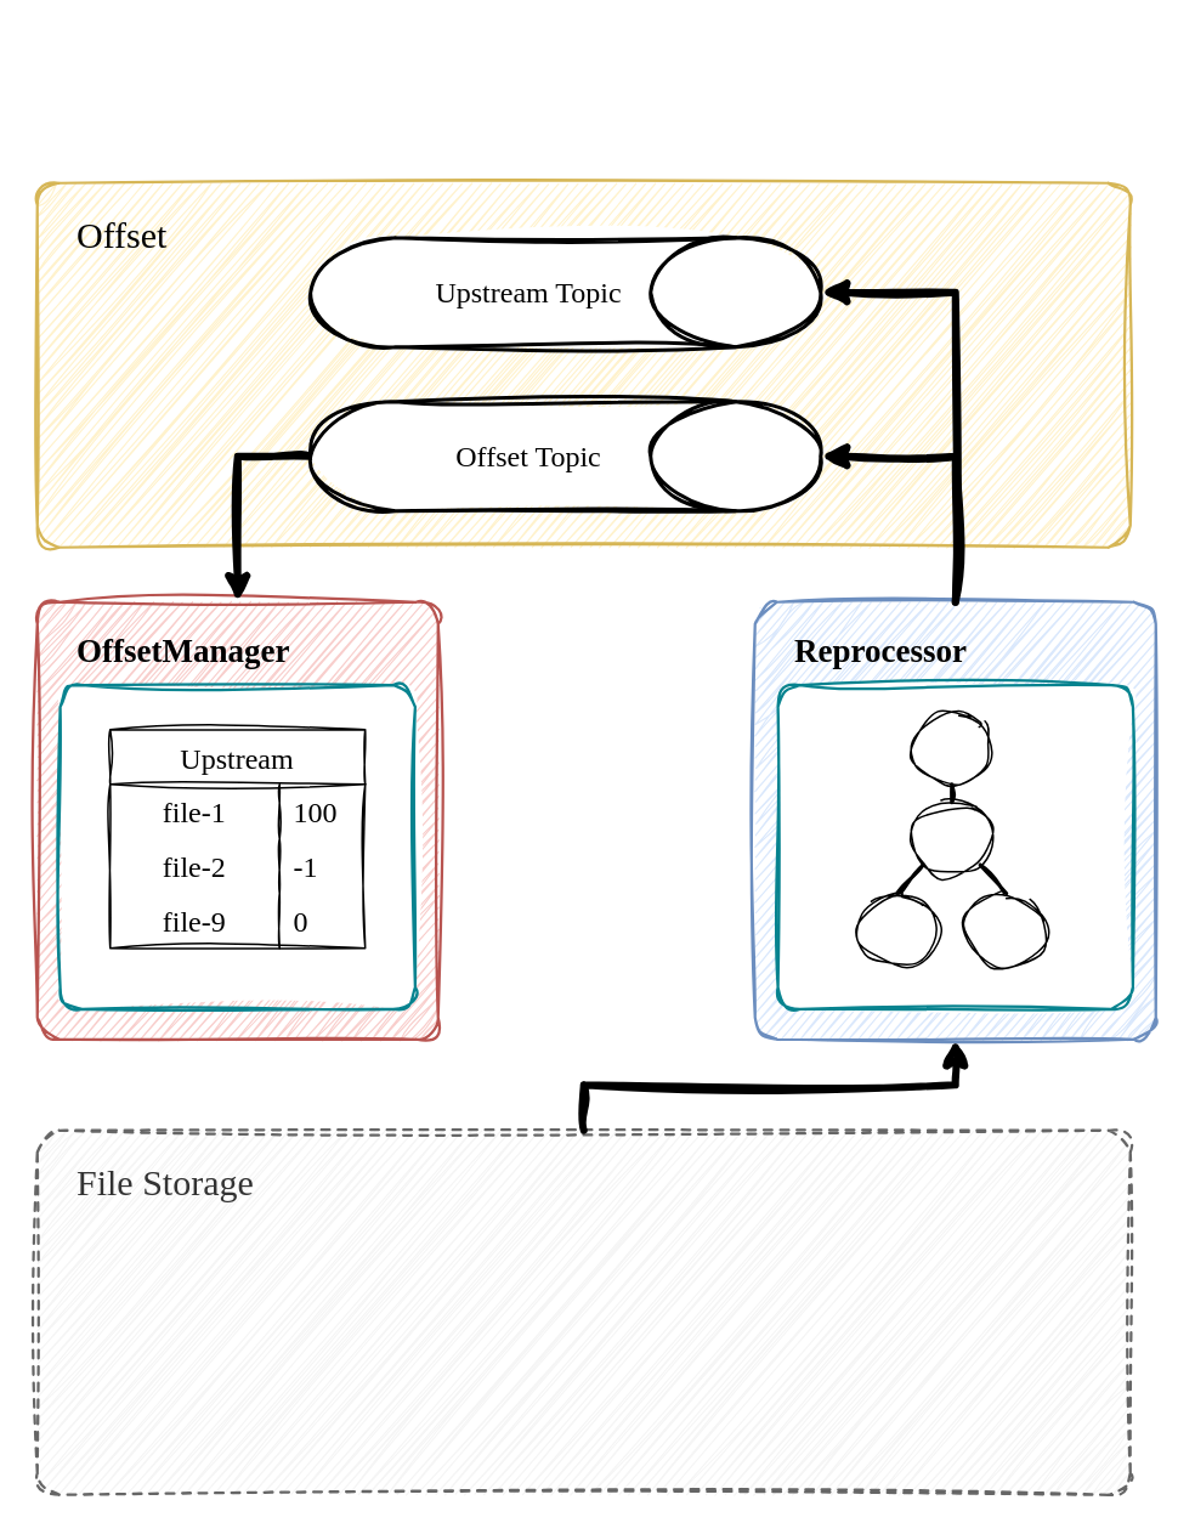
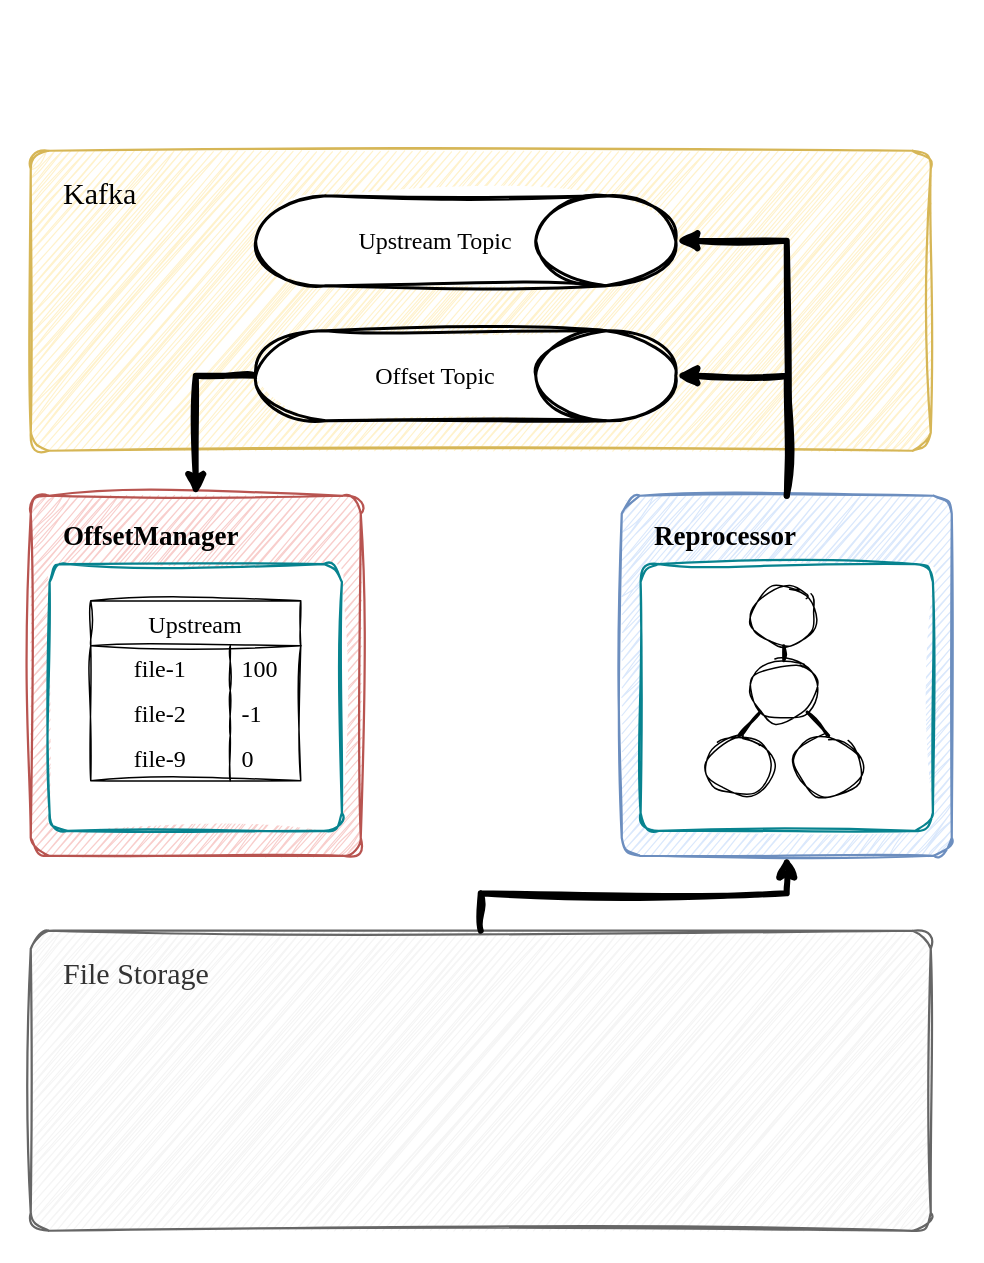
  <mxCell id="0" />
  <mxCell id="1" parent="0" />
  <mxCell id="2" value="&lt;font style=&quot;font-size: 18px;&quot;&gt;OffsetManager&lt;/font&gt;" style="rounded=1;whiteSpace=wrap;html=1;strokeColor=#b85450;fillColor=#f8cecc;arcSize=24;absoluteArcSize=1;imageWidth=64;imageHeight=64;strokeWidth=1.5;verticalAlign=top;align=left;fontSize=16;fontStyle=1;spacingTop=10;spacingLeft=20;sketch=1;hachureGap=4;jiggle=2;curveFitting=1;fontFamily=Architects Daughter;fontSource=https%3A%2F%2Ffonts.googleapis.com%2Fcss%3Ffamily%3DArchitects%2BDaughter;" parent="1" vertex="1"><mxGeometry x="20" y="330" width="220" height="240" as="geometry" /></mxCell>
  <mxCell id="3" value="" style="rounded=1;whiteSpace=wrap;html=1;strokeColor=#07838F;fillColor=#ffffff;arcSize=24;absoluteArcSize=1;imageWidth=64;imageHeight=64;strokeWidth=1.5;part=1;sketch=1;hachureGap=4;jiggle=2;curveFitting=1;fontFamily=Architects Daughter;fontSource=https%3A%2F%2Ffonts.googleapis.com%2Fcss%3Ffamily%3DArchitects%2BDaughter;" parent="2" vertex="1"><mxGeometry x="12.571" y="45.517" width="194.857" height="177.931" as="geometry" /></mxCell>
  <mxCell id="4" value="Upstream" style="shape=table;startSize=30;container=1;collapsible=0;childLayout=tableLayout;fixedRows=1;rowLines=0;fontStyle=0;strokeColor=default;fontSize=16;sketch=1;hachureGap=4;jiggle=2;curveFitting=1;fontFamily=Architects Daughter;fontSource=https%3A%2F%2Ffonts.googleapis.com%2Fcss%3Ffamily%3DArchitects%2BDaughter;fontColor=default;labelBackgroundColor=default;" parent="2" vertex="1"><mxGeometry x="40" y="70" width="140" height="120" as="geometry" /></mxCell>
  <mxCell id="5" value="" style="shape=tableRow;horizontal=0;startSize=0;swimlaneHead=0;swimlaneBody=0;top=0;left=0;bottom=0;right=0;collapsible=0;dropTarget=0;fillColor=none;points=[[0,0.5],[1,0.5]];portConstraint=eastwest;strokeColor=inherit;fontSize=16;sketch=1;hachureGap=4;jiggle=2;curveFitting=1;fontFamily=Architects Daughter;fontSource=https%3A%2F%2Ffonts.googleapis.com%2Fcss%3Ffamily%3DArchitects%2BDaughter;fontColor=default;labelBackgroundColor=default;" parent="4" vertex="1"><mxGeometry y="30" width="140" height="30" as="geometry" /></mxCell>
  <mxCell id="6" value="file-1" style="shape=partialRectangle;html=1;whiteSpace=wrap;connectable=0;fillColor=none;top=0;left=0;bottom=0;right=0;overflow=hidden;pointerEvents=1;strokeColor=inherit;fontSize=16;sketch=1;hachureGap=4;jiggle=2;curveFitting=1;fontFamily=Architects Daughter;fontSource=https%3A%2F%2Ffonts.googleapis.com%2Fcss%3Ffamily%3DArchitects%2BDaughter;fontColor=default;labelBackgroundColor=default;" parent="5" vertex="1"><mxGeometry width="93" height="30" as="geometry"><mxRectangle width="93" height="30" as="alternateBounds" /></mxGeometry></mxCell>
  <mxCell id="7" value="100" style="shape=partialRectangle;html=1;whiteSpace=wrap;connectable=0;fillColor=none;top=0;left=0;bottom=0;right=0;align=left;spacingLeft=6;overflow=hidden;strokeColor=inherit;fontSize=16;sketch=1;hachureGap=4;jiggle=2;curveFitting=1;fontFamily=Architects Daughter;fontSource=https%3A%2F%2Ffonts.googleapis.com%2Fcss%3Ffamily%3DArchitects%2BDaughter;fontColor=default;labelBackgroundColor=default;" parent="5" vertex="1"><mxGeometry x="93" width="47" height="30" as="geometry"><mxRectangle width="47" height="30" as="alternateBounds" /></mxGeometry></mxCell>
  <mxCell id="8" value="" style="shape=tableRow;horizontal=0;startSize=0;swimlaneHead=0;swimlaneBody=0;top=0;left=0;bottom=0;right=0;collapsible=0;dropTarget=0;fillColor=none;points=[[0,0.5],[1,0.5]];portConstraint=eastwest;strokeColor=inherit;fontSize=16;sketch=1;hachureGap=4;jiggle=2;curveFitting=1;fontFamily=Architects Daughter;fontSource=https%3A%2F%2Ffonts.googleapis.com%2Fcss%3Ffamily%3DArchitects%2BDaughter;fontColor=default;labelBackgroundColor=default;" parent="4" vertex="1"><mxGeometry y="60" width="140" height="30" as="geometry" /></mxCell>
  <mxCell id="9" value="file-2" style="shape=partialRectangle;html=1;whiteSpace=wrap;connectable=0;fillColor=none;top=0;left=0;bottom=0;right=0;overflow=hidden;strokeColor=inherit;fontSize=16;sketch=1;hachureGap=4;jiggle=2;curveFitting=1;fontFamily=Architects Daughter;fontSource=https%3A%2F%2Ffonts.googleapis.com%2Fcss%3Ffamily%3DArchitects%2BDaughter;fontColor=default;labelBackgroundColor=default;" parent="8" vertex="1"><mxGeometry width="93" height="30" as="geometry"><mxRectangle width="93" height="30" as="alternateBounds" /></mxGeometry></mxCell>
  <mxCell id="10" value="-1" style="shape=partialRectangle;html=1;whiteSpace=wrap;connectable=0;fillColor=none;top=0;left=0;bottom=0;right=0;align=left;spacingLeft=6;overflow=hidden;strokeColor=inherit;fontSize=16;sketch=1;hachureGap=4;jiggle=2;curveFitting=1;fontFamily=Architects Daughter;fontSource=https%3A%2F%2Ffonts.googleapis.com%2Fcss%3Ffamily%3DArchitects%2BDaughter;fontColor=default;labelBackgroundColor=default;" parent="8" vertex="1"><mxGeometry x="93" width="47" height="30" as="geometry"><mxRectangle width="47" height="30" as="alternateBounds" /></mxGeometry></mxCell>
  <mxCell id="11" value="" style="shape=tableRow;horizontal=0;startSize=0;swimlaneHead=0;swimlaneBody=0;top=0;left=0;bottom=0;right=0;collapsible=0;dropTarget=0;fillColor=none;points=[[0,0.5],[1,0.5]];portConstraint=eastwest;strokeColor=inherit;fontSize=16;sketch=1;hachureGap=4;jiggle=2;curveFitting=1;fontFamily=Architects Daughter;fontSource=https%3A%2F%2Ffonts.googleapis.com%2Fcss%3Ffamily%3DArchitects%2BDaughter;fontColor=default;labelBackgroundColor=default;" parent="4" vertex="1"><mxGeometry y="90" width="140" height="30" as="geometry" /></mxCell>
  <mxCell id="12" value="file-9" style="shape=partialRectangle;html=1;whiteSpace=wrap;connectable=0;fillColor=none;top=0;left=0;bottom=0;right=0;overflow=hidden;strokeColor=inherit;fontSize=16;sketch=1;hachureGap=4;jiggle=2;curveFitting=1;fontFamily=Architects Daughter;fontSource=https%3A%2F%2Ffonts.googleapis.com%2Fcss%3Ffamily%3DArchitects%2BDaughter;fontColor=default;labelBackgroundColor=default;" parent="11" vertex="1"><mxGeometry width="93" height="30" as="geometry"><mxRectangle width="93" height="30" as="alternateBounds" /></mxGeometry></mxCell>
  <mxCell id="13" value="0" style="shape=partialRectangle;html=1;whiteSpace=wrap;connectable=0;fillColor=none;top=0;left=0;bottom=0;right=0;align=left;spacingLeft=6;overflow=hidden;strokeColor=inherit;fontSize=16;sketch=1;hachureGap=4;jiggle=2;curveFitting=1;fontFamily=Architects Daughter;fontSource=https%3A%2F%2Ffonts.googleapis.com%2Fcss%3Ffamily%3DArchitects%2BDaughter;fontColor=default;labelBackgroundColor=default;" parent="11" vertex="1"><mxGeometry x="93" width="47" height="30" as="geometry"><mxRectangle width="47" height="30" as="alternateBounds" /></mxGeometry></mxCell>
  <mxCell id="14" value="&lt;span style=&quot;font-size: 18px;&quot;&gt;Reprocessor&lt;/span&gt;" style="rounded=1;whiteSpace=wrap;html=1;strokeColor=#6c8ebf;fillColor=#dae8fc;arcSize=24;absoluteArcSize=1;imageWidth=64;imageHeight=64;strokeWidth=1.5;verticalAlign=top;align=left;fontSize=16;fontStyle=1;spacingTop=10;spacingLeft=20;sketch=1;hachureGap=4;jiggle=2;curveFitting=1;fontFamily=Architects Daughter;fontSource=https%3A%2F%2Ffonts.googleapis.com%2Fcss%3Ffamily%3DArchitects%2BDaughter;" parent="1" vertex="1"><mxGeometry x="414" y="330" width="220" height="240" as="geometry" /></mxCell>
  <mxCell id="15" value="" style="rounded=1;whiteSpace=wrap;html=1;strokeColor=#07838F;fillColor=#ffffff;arcSize=24;absoluteArcSize=1;imageWidth=64;imageHeight=64;strokeWidth=1.5;part=1;sketch=1;hachureGap=4;jiggle=2;curveFitting=1;fontFamily=Architects Daughter;fontSource=https%3A%2F%2Ffonts.googleapis.com%2Fcss%3Ffamily%3DArchitects%2BDaughter;" parent="14" vertex="1"><mxGeometry x="12.571" y="45.517" width="194.857" height="177.931" as="geometry" /></mxCell>
  <mxCell id="16" value="" style="ellipse;whiteSpace=wrap;html=1;sketch=1;hachureGap=4;jiggle=2;curveFitting=1;fontFamily=Architects Daughter;fontSource=https%3A%2F%2Ffonts.googleapis.com%2Fcss%3Ffamily%3DArchitects%2BDaughter;fontSize=11;fontColor=default;labelBackgroundColor=default;" parent="14" vertex="1"><mxGeometry x="86" y="60" width="44" height="40" as="geometry" /></mxCell>
  <mxCell id="17" value="" style="ellipse;whiteSpace=wrap;html=1;sketch=1;hachureGap=4;jiggle=2;curveFitting=1;fontFamily=Architects Daughter;fontSource=https%3A%2F%2Ffonts.googleapis.com%2Fcss%3Ffamily%3DArchitects%2BDaughter;fontSize=11;fontColor=default;labelBackgroundColor=default;" parent="14" vertex="1"><mxGeometry x="86" y="110" width="44" height="40" as="geometry" /></mxCell>
  <mxCell id="18" value="" style="ellipse;whiteSpace=wrap;html=1;sketch=1;hachureGap=4;jiggle=2;curveFitting=1;fontFamily=Architects Daughter;fontSource=https%3A%2F%2Ffonts.googleapis.com%2Fcss%3Ffamily%3DArchitects%2BDaughter;fontSize=11;fontColor=default;labelBackgroundColor=default;" parent="14" vertex="1"><mxGeometry x="56" y="160" width="44" height="40" as="geometry" /></mxCell>
  <mxCell id="19" value="" style="ellipse;whiteSpace=wrap;html=1;sketch=1;hachureGap=4;jiggle=2;curveFitting=1;fontFamily=Architects Daughter;fontSource=https%3A%2F%2Ffonts.googleapis.com%2Fcss%3Ffamily%3DArchitects%2BDaughter;fontSize=11;fontColor=default;labelBackgroundColor=default;" parent="14" vertex="1"><mxGeometry x="116" y="160" width="44" height="40" as="geometry" /></mxCell>
  <mxCell id="20" value="" style="endArrow=none;html=1;rounded=0;sketch=1;hachureGap=4;jiggle=2;curveFitting=1;strokeColor=default;strokeWidth=2;align=center;verticalAlign=middle;fontFamily=Architects Daughter;fontSource=https%3A%2F%2Ffonts.googleapis.com%2Fcss%3Ffamily%3DArchitects%2BDaughter;fontSize=11;fontColor=default;labelBackgroundColor=default;entryX=0.5;entryY=1;entryDx=0;entryDy=0;" parent="14" source="17" target="16" edge="1"><mxGeometry width="50" height="50" relative="1" as="geometry"><mxPoint x="-94" y="140" as="sourcePoint" /><mxPoint x="-44" y="90" as="targetPoint" /></mxGeometry></mxCell>
  <mxCell id="21" value="" style="endArrow=none;html=1;rounded=0;sketch=1;hachureGap=4;jiggle=2;curveFitting=1;strokeColor=default;strokeWidth=2;align=center;verticalAlign=middle;fontFamily=Architects Daughter;fontSource=https%3A%2F%2Ffonts.googleapis.com%2Fcss%3Ffamily%3DArchitects%2BDaughter;fontSize=11;fontColor=default;labelBackgroundColor=default;entryX=0;entryY=1;entryDx=0;entryDy=0;exitX=0.5;exitY=0;exitDx=0;exitDy=0;" parent="14" source="18" target="17" edge="1"><mxGeometry width="50" height="50" relative="1" as="geometry"><mxPoint x="118" y="120" as="sourcePoint" /><mxPoint x="118" y="110" as="targetPoint" /></mxGeometry></mxCell>
  <mxCell id="22" value="" style="endArrow=none;html=1;rounded=0;sketch=1;hachureGap=4;jiggle=2;curveFitting=1;strokeColor=default;strokeWidth=2;align=center;verticalAlign=middle;fontFamily=Architects Daughter;fontSource=https%3A%2F%2Ffonts.googleapis.com%2Fcss%3Ffamily%3DArchitects%2BDaughter;fontSize=11;fontColor=default;labelBackgroundColor=default;entryX=1;entryY=1;entryDx=0;entryDy=0;exitX=0.5;exitY=0;exitDx=0;exitDy=0;" parent="14" source="19" target="17" edge="1"><mxGeometry width="50" height="50" relative="1" as="geometry"><mxPoint x="104" y="176" as="sourcePoint" /><mxPoint x="118" y="160" as="targetPoint" /></mxGeometry></mxCell>
- <mxCell id="23" value="&lt;span style=&quot;font-weight: normal;&quot;&gt;&lt;font style=&quot;font-size: 20px;&quot;&gt;Offset&lt;/font&gt;&lt;/span&gt;" style="rounded=1;whiteSpace=wrap;html=1;strokeColor=#d6b656;fillColor=#fff2cc;arcSize=24;absoluteArcSize=1;imageWidth=64;imageHeight=64;strokeWidth=1.5;verticalAlign=top;align=left;fontSize=16;fontStyle=1;spacingTop=10;spacingLeft=20;sketch=1;hachureGap=4;jiggle=2;curveFitting=1;fontFamily=Architects Daughter;fontSource=https%3A%2F%2Ffonts.googleapis.com%2Fcss%3Ffamily%3DArchitects%2BDaughter;" parent="1" vertex="1"><mxGeometry x="20" y="100" width="600" height="200" as="geometry" /></mxCell>
+ <mxCell id="23" value="&lt;span style=&quot;font-weight: normal;&quot;&gt;&lt;font style=&quot;font-size: 20px;&quot;&gt;Kafka&lt;/font&gt;&lt;/span&gt;" style="rounded=1;whiteSpace=wrap;html=1;strokeColor=#d6b656;fillColor=#fff2cc;arcSize=24;absoluteArcSize=1;imageWidth=64;imageHeight=64;strokeWidth=1.5;verticalAlign=top;align=left;fontSize=16;fontStyle=1;spacingTop=10;spacingLeft=20;sketch=1;hachureGap=4;jiggle=2;curveFitting=1;fontFamily=Architects Daughter;fontSource=https%3A%2F%2Ffonts.googleapis.com%2Fcss%3Ffamily%3DArchitects%2BDaughter;" parent="1" vertex="1"><mxGeometry x="20" y="100" width="600" height="200" as="geometry" /></mxCell>
  <mxCell id="24" style="edgeStyle=orthogonalEdgeStyle;rounded=0;sketch=1;hachureGap=4;jiggle=2;curveFitting=1;orthogonalLoop=1;jettySize=auto;html=1;exitX=0.5;exitY=1;exitDx=0;exitDy=0;exitPerimeter=0;fontFamily=Architects Daughter;fontSource=https%3A%2F%2Ffonts.googleapis.com%2Fcss%3Ffamily%3DArchitects%2BDaughter;strokeWidth=4;" parent="1" source="25" target="2" edge="1"><mxGeometry relative="1" as="geometry" /></mxCell>
  <mxCell id="25" value="&lt;font style=&quot;font-size: 16px;&quot;&gt;Offset Topic&lt;/font&gt;" style="strokeWidth=2;html=1;shape=mxgraph.flowchart.database;whiteSpace=wrap;sketch=1;hachureGap=4;jiggle=2;curveFitting=1;fontFamily=Architects Daughter;fontSource=https%3A%2F%2Ffonts.googleapis.com%2Fcss%3Ffamily%3DArchitects%2BDaughter;rotation=90;horizontal=0;spacingRight=40;" parent="1" vertex="1"><mxGeometry x="280" y="110" width="60" height="280" as="geometry" /></mxCell>
  <mxCell id="26" value="&lt;font style=&quot;font-size: 16px;&quot;&gt;Upstream Topic&lt;/font&gt;" style="strokeWidth=2;html=1;shape=mxgraph.flowchart.database;whiteSpace=wrap;sketch=1;hachureGap=4;jiggle=2;curveFitting=1;fontFamily=Architects Daughter;fontSource=https%3A%2F%2Ffonts.googleapis.com%2Fcss%3Ffamily%3DArchitects%2BDaughter;rotation=90;horizontal=0;spacingRight=40;" parent="1" vertex="1"><mxGeometry x="280" width="60" height="280" as="geometry" y="20" /></mxCell>
  <mxCell id="27" style="edgeStyle=orthogonalEdgeStyle;shape=connector;rounded=0;sketch=1;hachureGap=4;jiggle=2;curveFitting=1;orthogonalLoop=1;jettySize=auto;html=1;entryX=0.5;entryY=0;entryDx=0;entryDy=0;entryPerimeter=0;strokeColor=default;strokeWidth=4;align=center;verticalAlign=middle;fontFamily=Architects Daughter;fontSource=https%3A%2F%2Ffonts.googleapis.com%2Fcss%3Ffamily%3DArchitects%2BDaughter;fontSize=11;fontColor=default;labelBackgroundColor=default;endArrow=classic;" parent="1" source="14" target="25" edge="1"><mxGeometry relative="1" as="geometry" /></mxCell>
  <mxCell id="28" style="edgeStyle=orthogonalEdgeStyle;shape=connector;rounded=0;sketch=1;hachureGap=4;jiggle=2;curveFitting=1;orthogonalLoop=1;jettySize=auto;html=1;exitX=0.5;exitY=0;exitDx=0;exitDy=0;entryX=0.5;entryY=0;entryDx=0;entryDy=0;entryPerimeter=0;strokeColor=default;strokeWidth=4;align=center;verticalAlign=middle;fontFamily=Architects Daughter;fontSource=https%3A%2F%2Ffonts.googleapis.com%2Fcss%3Ffamily%3DArchitects%2BDaughter;fontSize=11;fontColor=default;labelBackgroundColor=default;endArrow=classic;" parent="1" source="14" target="26" edge="1"><mxGeometry relative="1" as="geometry" /></mxCell>
- <mxCell id="29" value="&lt;span style=&quot;font-weight: normal;&quot;&gt;&lt;font style=&quot;font-size: 20px;&quot;&gt;File Storage&lt;/font&gt;&lt;/span&gt;" style="rounded=1;whiteSpace=wrap;html=1;strokeColor=#666666;fillColor=#f5f5f5;arcSize=24;absoluteArcSize=1;imageWidth=64;imageHeight=64;strokeWidth=1.5;verticalAlign=top;align=left;fontSize=16;fontStyle=1;spacingTop=10;spacingLeft=20;sketch=1;hachureGap=4;jiggle=2;curveFitting=1;fontFamily=Architects Daughter;fontSource=https%3A%2F%2Ffonts.googleapis.com%2Fcss%3Ffamily%3DArchitects%2BDaughter;fontColor=#333333;dashed=1;" parent="1" vertex="1"><mxGeometry x="20" y="620" width="600" height="200" as="geometry" /></mxCell>
+ <mxCell id="29" value="&lt;span style=&quot;font-weight: normal;&quot;&gt;&lt;font style=&quot;font-size: 20px;&quot;&gt;File Storage&lt;/font&gt;&lt;/span&gt;" style="rounded=1;whiteSpace=wrap;html=1;strokeColor=#666666;fillColor=#f5f5f5;arcSize=24;absoluteArcSize=1;imageWidth=64;imageHeight=64;strokeWidth=1.5;verticalAlign=top;align=left;fontSize=16;fontStyle=1;spacingTop=10;spacingLeft=20;sketch=1;hachureGap=4;jiggle=2;curveFitting=1;fontFamily=Architects Daughter;fontSource=https%3A%2F%2Ffonts.googleapis.com%2Fcss%3Ffamily%3DArchitects%2BDaughter;fontColor=#333333;" parent="1" vertex="1"><mxGeometry x="20" y="620" width="600" height="200" as="geometry" /></mxCell>
  <mxCell id="30" style="edgeStyle=orthogonalEdgeStyle;shape=connector;rounded=0;sketch=1;hachureGap=4;jiggle=2;curveFitting=1;orthogonalLoop=1;jettySize=auto;html=1;entryX=0.5;entryY=1;entryDx=0;entryDy=0;strokeColor=default;strokeWidth=4;align=center;verticalAlign=middle;fontFamily=Architects Daughter;fontSource=https%3A%2F%2Ffonts.googleapis.com%2Fcss%3Ffamily%3DArchitects%2BDaughter;fontSize=11;fontColor=default;labelBackgroundColor=default;endArrow=classic;" parent="1" source="29" target="14" edge="1"><mxGeometry relative="1" as="geometry" /></mxCell>
